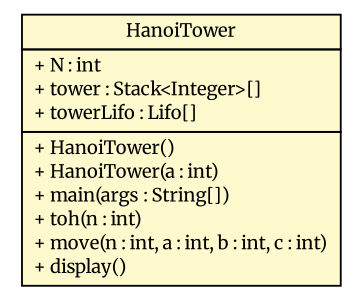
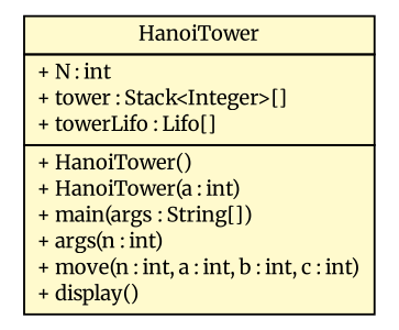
  digraph {
    nodesep=0.25
    rankdir=LR
    ranksep=0.5
    fontname=Merriweather
-   n1 [fontcolor=black fontname=Merriweather fontsize=10.0 label=<<table title="HanoiTower" border="0" cellborder="1" cellspacing="0" cellpadding="2" port="p" bgcolor="lemonChiffon" href="./HanoiTower.html"> 		<tr><td><table border="0" cellspacing="0" cellpadding="1"> <tr><td align="center" balign="center"> HanoiTower </td></tr> 		</table></td></tr> 		<tr><td><table border="0" cellspacing="0" cellpadding="1"> <tr><td align="left" balign="left"> + N : int </td></tr> <tr><td align="left" balign="left"> + tower : Stack&lt;Integer&gt;[] </td></tr> <tr><td align="left" balign="left"> + towerLifo : Lifo[] </td></tr> 		</table></td></tr> 		<tr><td><table border="0" cellspacing="0" cellpadding="1"> <tr><td align="left" balign="left"> + HanoiTower() </td></tr> <tr><td align="left" balign="left"> + HanoiTower(a : int) </td></tr> <tr><td align="left" balign="left"> + main(args : String[]) </td></tr> <tr><td align="left" balign="left"> + toh(n : int) </td></tr> <tr><td align="left" balign="left"> + move(n : int, a : int, b : int, c : int) </td></tr> <tr><td align="left" balign="left"> + display() </td></tr> 		</table></td></tr> 		</table>> shape=plaintext]
+   n1 [fontcolor=black fontname=Merriweather fontsize=10.0 label=<<table title="HanoiTower" border="0" cellborder="1" cellspacing="0" cellpadding="2" port="p" bgcolor="lemonChiffon" href="./HanoiTower.html"> 		<tr><td><table border="0" cellspacing="0" cellpadding="1"> <tr><td align="center" balign="center"> HanoiTower </td></tr> 		</table></td></tr> 		<tr><td><table border="0" cellspacing="0" cellpadding="1"> <tr><td align="left" balign="left"> + N : int </td></tr> <tr><td align="left" balign="left"> + tower : Stack&lt;Integer&gt;[] </td></tr> <tr><td align="left" balign="left"> + towerLifo : Lifo[] </td></tr> 		</table></td></tr> 		<tr><td><table border="0" cellspacing="0" cellpadding="1"> <tr><td align="left" balign="left"> + HanoiTower() </td></tr> <tr><td align="left" balign="left"> + HanoiTower(a : int) </td></tr> <tr><td align="left" balign="left"> + main(args : String[]) </td></tr> <tr><td align="left" balign="left"> + args(n : int) </td></tr> <tr><td align="left" balign="left"> + move(n : int, a : int, b : int, c : int) </td></tr> <tr><td align="left" balign="left"> + display() </td></tr> 		</table></td></tr> 		</table>> shape=plaintext]
  }
